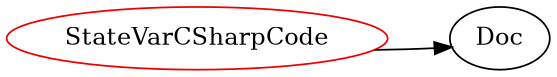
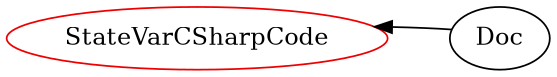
  digraph {
    rankdir=LR
    n1 [color=red2 label=StateVarCSharpCode shape=oval]
    Doc
-   n1 -> Doc
+   Doc -> n1
  }
